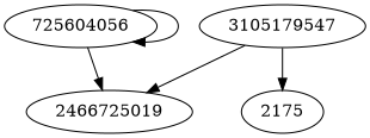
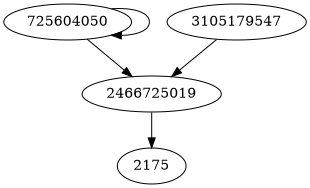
  digraph {
-   725604050 [label=725604056]
+   725604050
    2466725019
    2175
    3105179547
    725604050 -> 725604050
    725604050 -> 2466725019
-   3105179547 -> 2175
+   2466725019 -> 2175
    3105179547 -> 2466725019
  }
